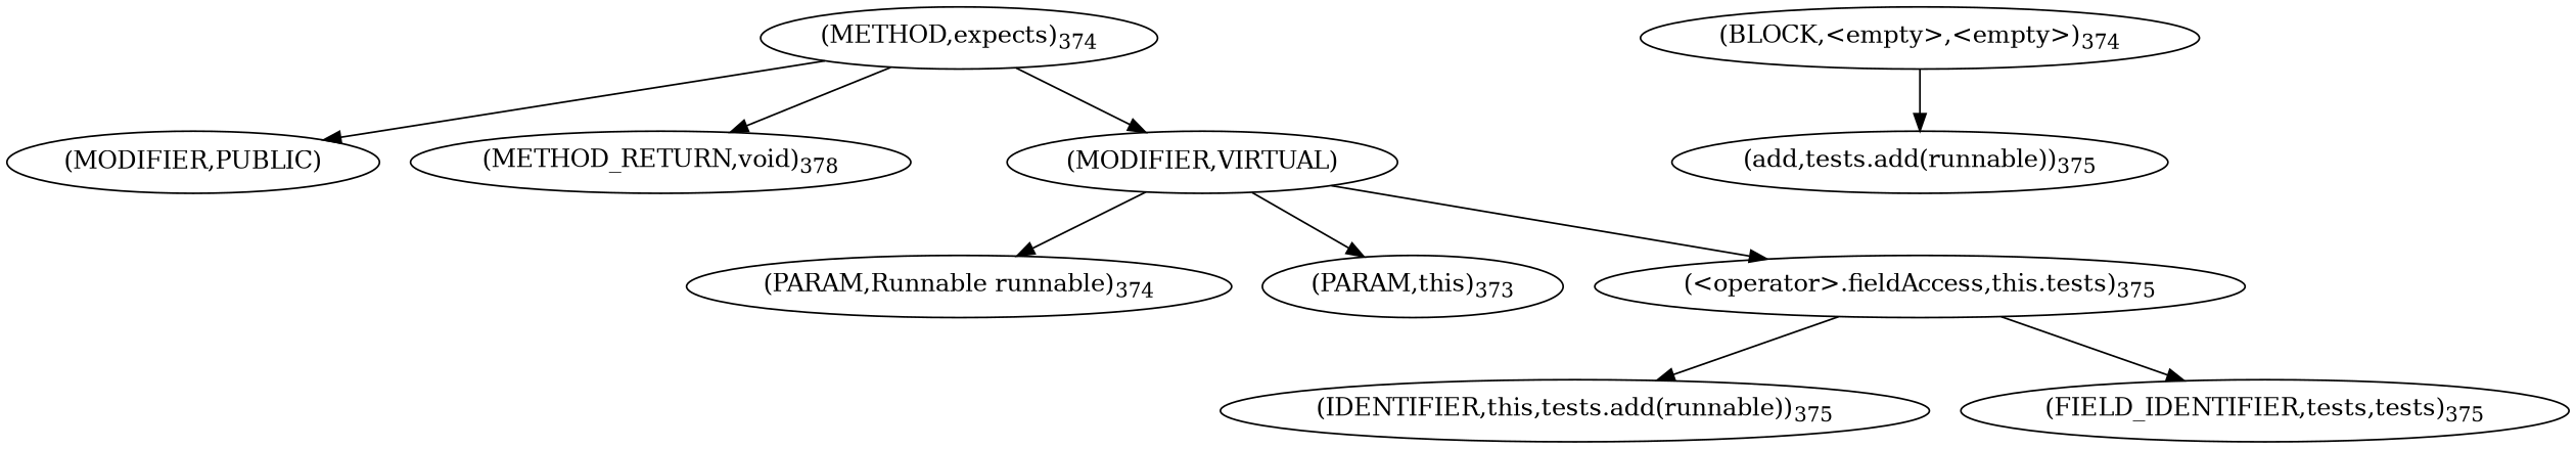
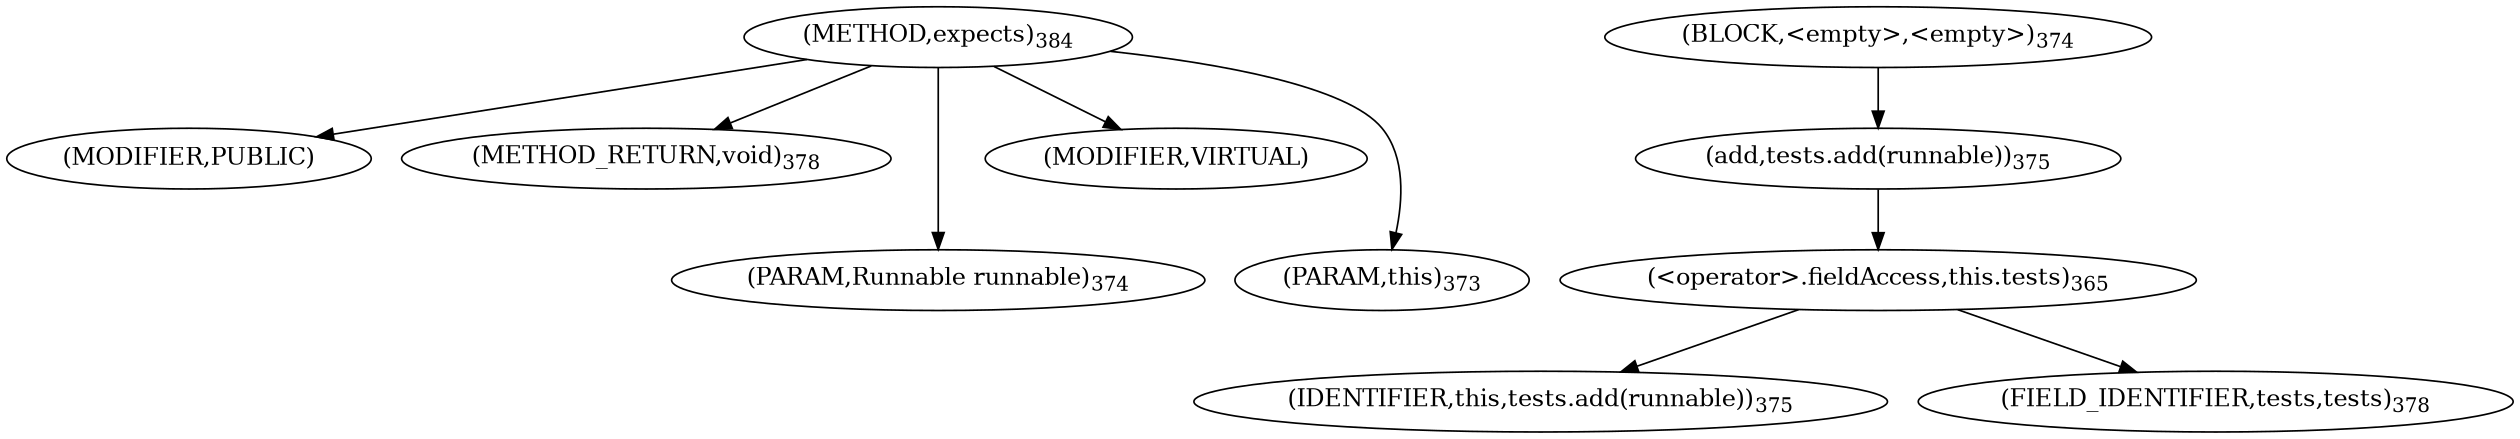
  digraph {
-   n1 [label=<(METHOD,expects)<SUB>374</SUB>>]
+   n1 [label=<(METHOD,expects)<SUB>384</SUB>>]
    n2 [label=<(PARAM,this)<SUB>373</SUB>>]
    n3 [label=<(PARAM,Runnable runnable)<SUB>374</SUB>>]
    n4 [label=<(MODIFIER,PUBLIC)>]
    n5 [label=<(MODIFIER,VIRTUAL)>]
    n6 [label=<(METHOD_RETURN,void)<SUB>378</SUB>>]
    n7 [label=<(BLOCK,&lt;empty&gt;,&lt;empty&gt;)<SUB>374</SUB>>]
    n8 [label=<(add,tests.add(runnable))<SUB>375</SUB>>]
-   n9 [label=<(&lt;operator&gt;.fieldAccess,this.tests)<SUB>375</SUB>>]
+   n9 [label=<(&lt;operator&gt;.fieldAccess,this.tests)<SUB>365</SUB>>]
    n10 [label=<(IDENTIFIER,this,tests.add(runnable))<SUB>375</SUB>>]
-   n11 [label=<(FIELD_IDENTIFIER,tests,tests)<SUB>375</SUB>>]
-   n5 -> n2
-   n5 -> n3
+   n11 [label=<(FIELD_IDENTIFIER,tests,tests)<SUB>378</SUB>>]
+   n1 -> n2
+   n1 -> n3
    n1 -> n4
    n1 -> n5
    n1 -> n6
    n7 -> n8
-   n5 -> n9
+   n8 -> n9
    n9 -> n10
    n9 -> n11
  }
